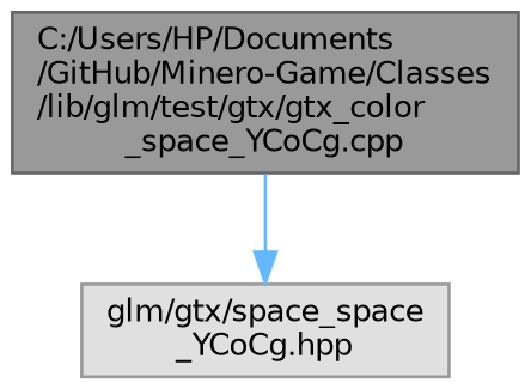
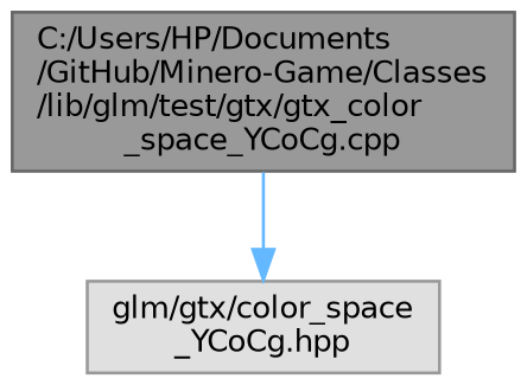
  digraph {
    node [fontname=Helvetica fontsize=10 shape=box style=filled]
    n1 [color=gray40 fillcolor=grey60 fontcolor=black height=0.2 label="C:/Users/HP/Documents\l/GitHub/Minero-Game/Classes\l/lib/glm/test/gtx/gtx_color\l_space_YCoCg.cpp" width=0.4]
-   n2 [color=grey60 fillcolor="#E0E0E0" height=0.2 label="glm/gtx/space_space\l_YCoCg.hpp" width=0.4]
+   n2 [color=grey60 fillcolor="#E0E0E0" height=0.2 label="glm/gtx/color_space\l_YCoCg.hpp" width=0.4]
    n1 -> n2 [color=steelblue1 fontname=Helvetica fontsize=10 labelfontname=Helvetica labelfontsize=10 style=solid]
  }
